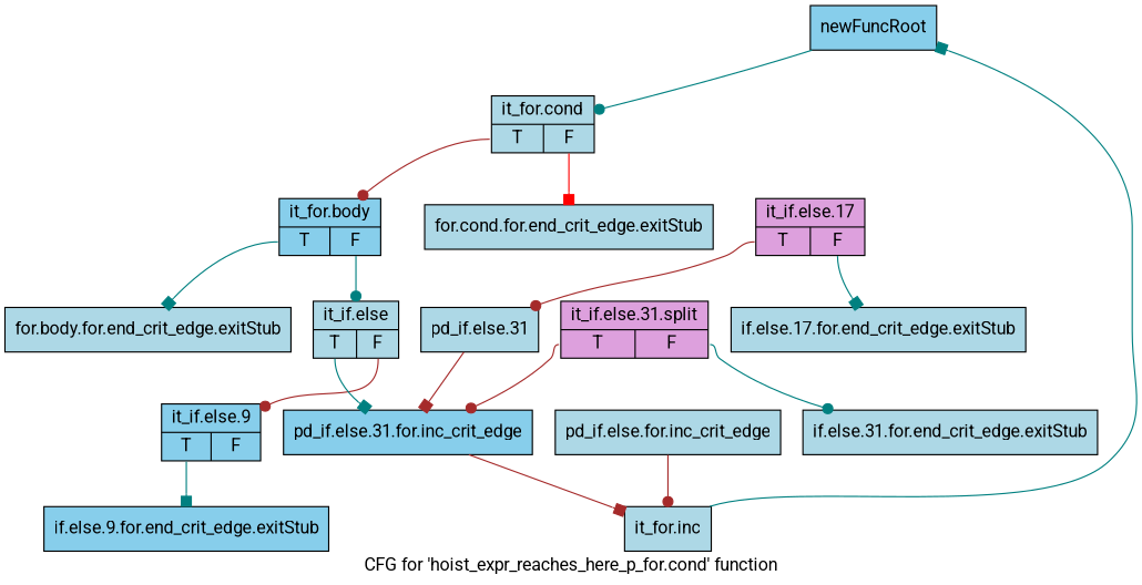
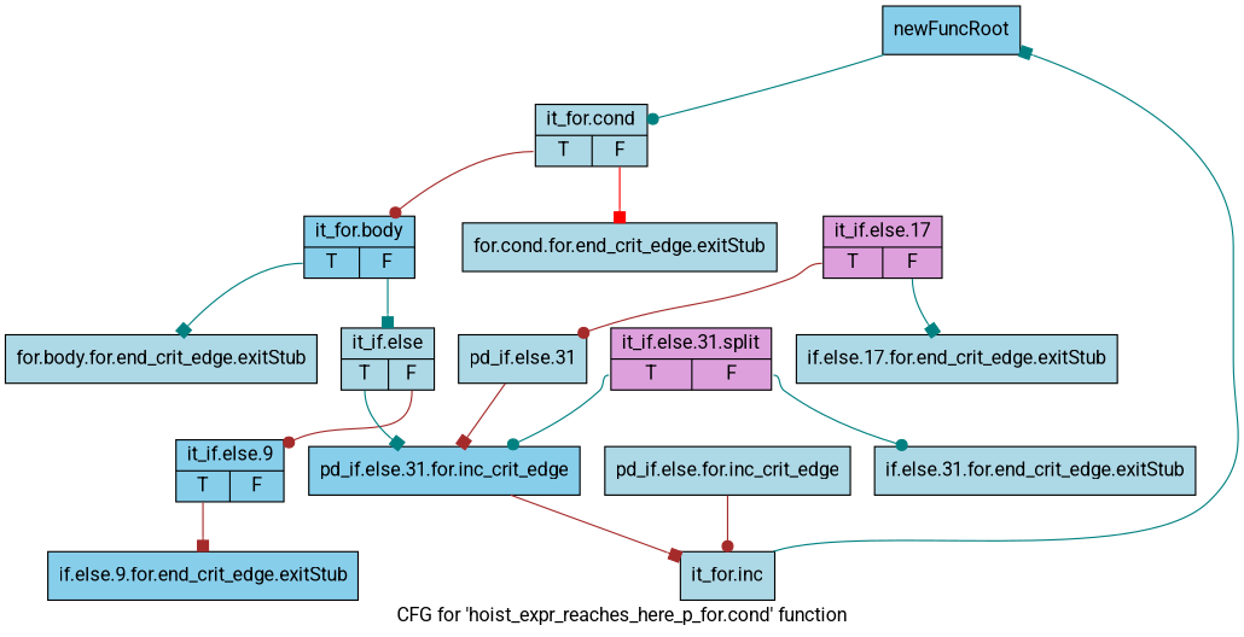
  digraph {
    fontname=Roboto
    label="CFG for 'hoist_expr_reaches_here_p_for.cond' function"
    node [fillcolor=lightblue fontname=Roboto shape=record style=filled]
    edge [arrowhead=box color=teal fontname=Roboto tailport=s1]
    n1 [fillcolor=skyblue label="{newFuncRoot}"]
    n2 [label="{it_for.cond|{<s0>T|<s1>F}}"]
    n3 [label="{for.cond.for.end_crit_edge.exitStub}"]
    n4 [fillcolor=skyblue label="{it_for.body|{<s0>T|<s1>F}}"]
    n5 [label="{for.body.for.end_crit_edge.exitStub}"]
    n6 [label="{it_if.else|{<s0>T|<s1>F}}"]
    n7 [fillcolor=skyblue label="{if.else.9.for.end_crit_edge.exitStub}"]
    n8 [label="{if.else.17.for.end_crit_edge.exitStub}"]
    n9 [label="{if.else.31.for.end_crit_edge.exitStub}"]
    n10 [fillcolor=skyblue label="{it_if.else.9|{<s0>T|<s1>F}}"]
    n11 [fillcolor=skyblue label="{pd_if.else.31.for.inc_crit_edge}"]
    n12 [label="{pd_if.else.for.inc_crit_edge}"]
    n13 [label="{it_for.inc}"]
    n14 [fillcolor=plum label="{it_if.else.17|{<s0>T|<s1>F}}"]
    n15 [label="{pd_if.else.31}"]
    n16 [fillcolor=plum label="{it_if.else.31.split|{<s0>T|<s1>F}}"]
    n1 -> n2 [arrowhead=dot]
    n2 -> n3 [color=red]
    n2 -> n4 [arrowhead=dot color=brown tailport=s0]
    n4 -> n5 [tailport=s0]
-   n4 -> n6 [arrowhead=dot]
+   n4 -> n6
    n6 -> n10 [arrowhead=dot color=brown]
    n6 -> n11 [tailport=s0]
-   n10 -> n7 [tailport=s0]
+   n10 -> n7 [color=brown tailport=s0]
    n11 -> n13 [color=brown]
    n12 -> n13 [arrowhead=dot color=brown]
    n13 -> n1
    n14 -> n8
    n14 -> n15 [arrowhead=dot color=brown tailport=s0]
    n15 -> n11 [color=brown]
    n16 -> n9 [arrowhead=dot]
-   n16 -> n11 [arrowhead=dot color=brown tailport=s0]
+   n16 -> n11 [arrowhead=dot tailport=s0]
  }
